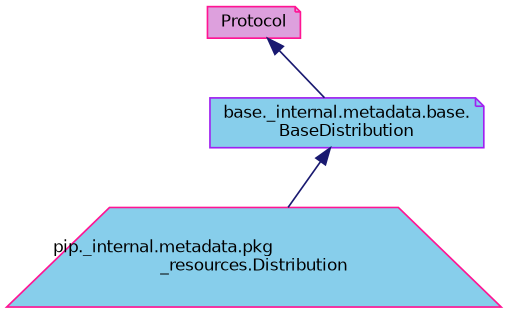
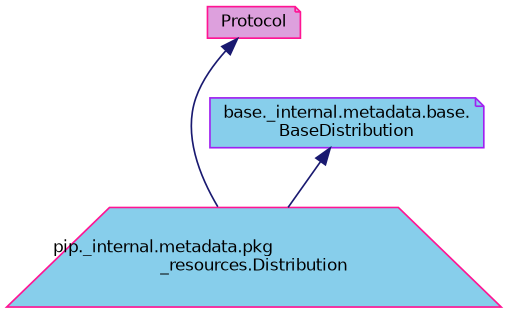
  digraph {
    node [color=deeppink fillcolor=skyblue fontname=Helvetica fontsize=10 shape=note style=filled]
    edge [color=midnightblue dir=back fontname=Helvetica fontsize=10 labelfontname=Helvetica labelfontsize=10 style=solid]
    n1 [fontcolor=black height=0.2 label="pip._internal.metadata.pkg\l_resources.Distribution" shape=trapezium width=0.4]
    n2 [color=purple height=0.2 label="base._internal.metadata.base.\lBaseDistribution" width=0.4]
    n3 [fillcolor=plum height=0.2 label=Protocol width=0.4]
    n2 -> n1
-   n3 -> n2
+   n3 -> n1
  }
